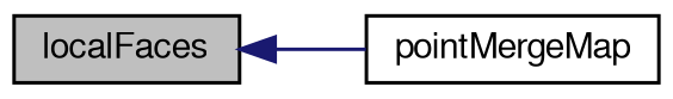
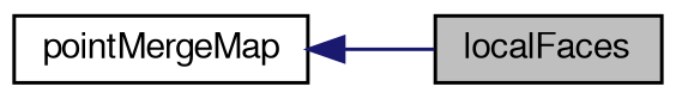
  digraph {
    rankdir=LR
    node [color=black fontname=FreeSans fontsize=10 shape=record]
    n1 [fillcolor=grey75 fontcolor=black height=0.2 label=localFaces style=filled width=0.4]
    n2 [height=0.2 label=pointMergeMap width=0.4]
-   n1 -> n2 [color=midnightblue dir=back fontname=FreeSans fontsize=10 labelfontname=FreeSans labelfontsize=10 style=solid]
+   n2 -> n1 [color=midnightblue dir=back fontname=FreeSans fontsize=10 labelfontname=FreeSans labelfontsize=10 style=solid]
  }
